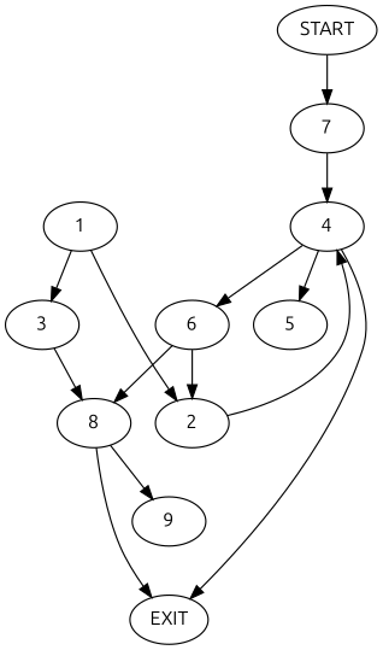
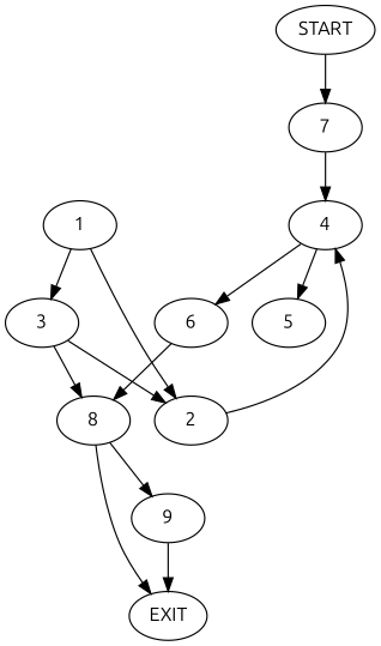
  digraph {
    fontname=Ubuntu
    node [fontname=Ubuntu]
    edge [fontname=Ubuntu]
    n1 [label=START]
    7
    1
    2
    3
    4
    n7 [label=EXIT]
    8
    5
    6
    9
    n1 -> 7
    7 -> 4
    1 -> 2
    1 -> 3
    2 -> 4
-   6 -> 2
+   3 -> 2
    3 -> 8
    4 -> 5
    4 -> 6
    8 -> n7
    8 -> 9
    6 -> 8
-   4 -> n7
+   9 -> n7
  }
